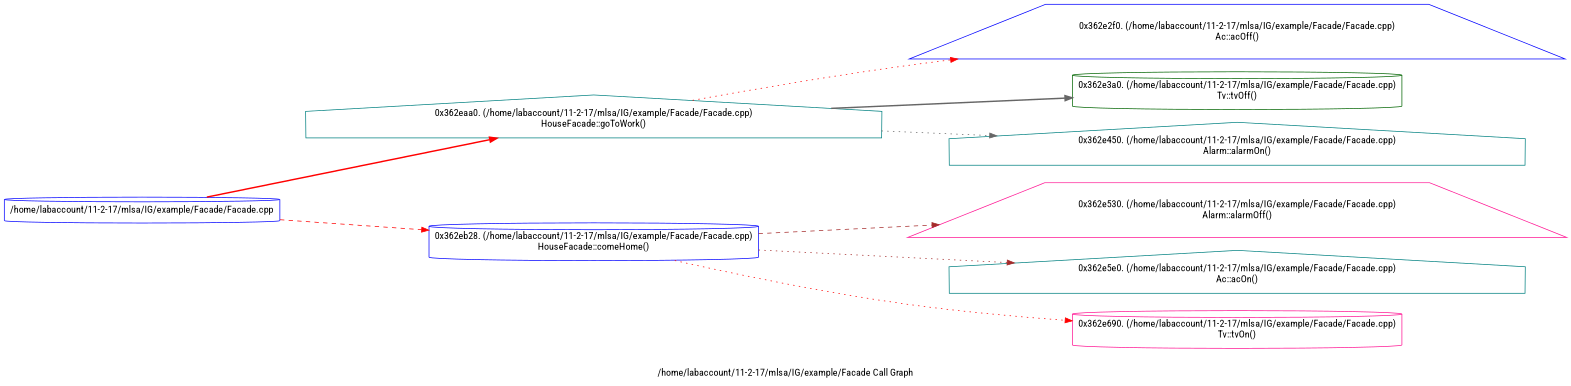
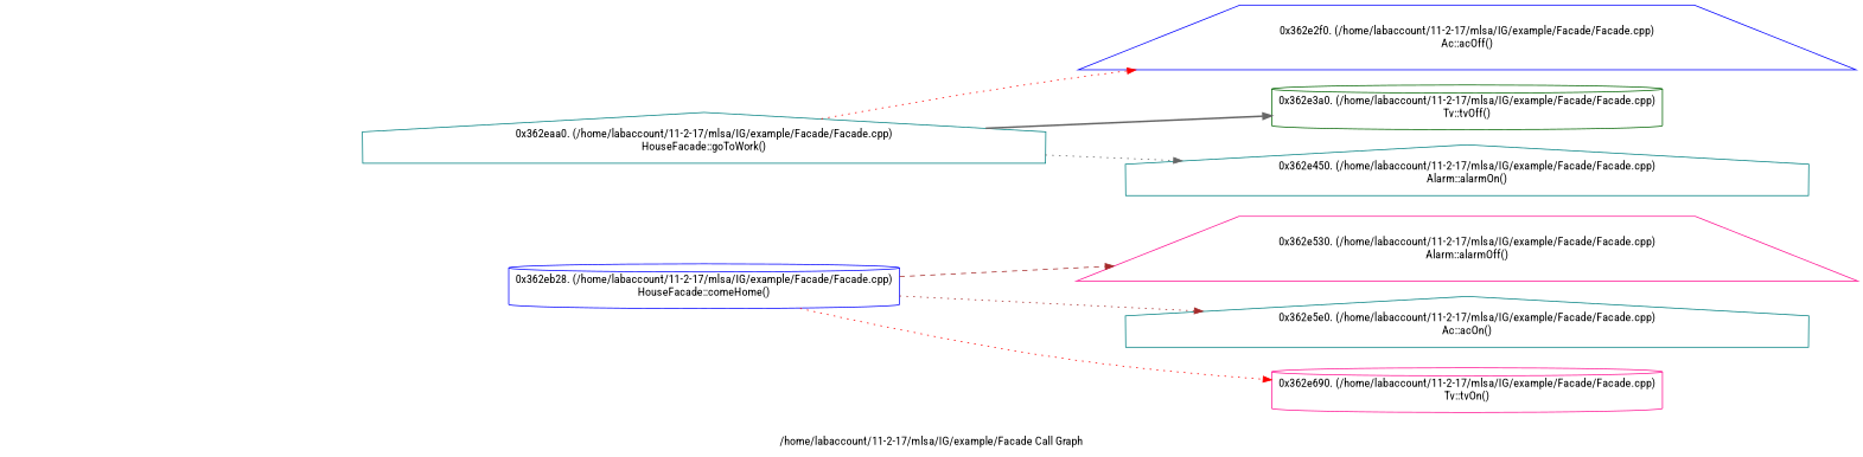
  digraph {
    label="/home/labaccount/11-2-17/mlsa/IG/example/Facade Call Graph"
    rankdir=LR
    fontname="Roboto Condensed"
    node [shape=cylinder color=blue fontname="Roboto Condensed"]
    edge [color=red style=dotted fontname="Roboto Condensed"]
-   n1 [label="/home/labaccount/11-2-17/mlsa/IG/example/Facade/Facade.cpp"]
    n2 [label="0x362eaa0. (/home/labaccount/11-2-17/mlsa/IG/example/Facade/Facade.cpp)\nHouseFacade::goToWork()" shape=house color=teal]
    n3 [label="0x362eb28. (/home/labaccount/11-2-17/mlsa/IG/example/Facade/Facade.cpp)\nHouseFacade::comeHome()"]
    n4 [label="0x362e2f0. (/home/labaccount/11-2-17/mlsa/IG/example/Facade/Facade.cpp)\nAc::acOff()" shape=trapezium]
    n5 [label="0x362e3a0. (/home/labaccount/11-2-17/mlsa/IG/example/Facade/Facade.cpp)\nTv::tvOff()" color=darkgreen]
    n6 [label="0x362e450. (/home/labaccount/11-2-17/mlsa/IG/example/Facade/Facade.cpp)\nAlarm::alarmOn()" shape=house color=teal]
    n7 [label="0x362e530. (/home/labaccount/11-2-17/mlsa/IG/example/Facade/Facade.cpp)\nAlarm::alarmOff()" shape=trapezium color=deeppink]
    n8 [label="0x362e5e0. (/home/labaccount/11-2-17/mlsa/IG/example/Facade/Facade.cpp)\nAc::acOn()" shape=house color=teal]
    n9 [label="0x362e690. (/home/labaccount/11-2-17/mlsa/IG/example/Facade/Facade.cpp)\nTv::tvOn()" color=deeppink]
-   n1 -> n2 [style=bold]
-   n1 -> n3 [style=dashed]
    n2 -> n4
    n2 -> n5 [color=gray40 style=bold]
    n2 -> n6 [color=gray40]
    n3 -> n7 [color=brown style=dashed]
    n3 -> n8 [color=brown]
    n3 -> n9
  }
